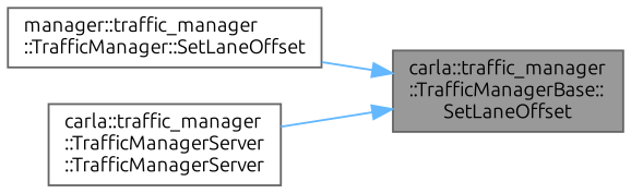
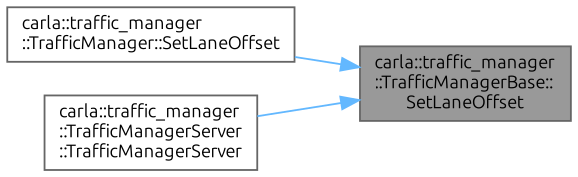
  digraph {
    rankdir=RL
    fontname=Ubuntu
    node [color=grey40 fillcolor=white fontname=Ubuntu fontsize=10 shape=box style=filled]
    edge [color=steelblue1 dir=back fontname=Ubuntu fontsize=10 labelfontname=Helvetica labelfontsize=10 style=solid]
    n1 [color=gray40 fillcolor=grey60 fontcolor=black height=0.2 label="carla::traffic_manager\l::TrafficManagerBase::\lSetLaneOffset" width=0.4]
-   n2 [height=0.2 label="manager::traffic_manager\l::TrafficManager::SetLaneOffset" width=0.4]
+   n2 [height=0.2 label="carla::traffic_manager\l::TrafficManager::SetLaneOffset" width=0.4]
    n3 [height=0.2 label="carla::traffic_manager\l::TrafficManagerServer\l::TrafficManagerServer" width=0.4]
    n1 -> n2
    n1 -> n3
  }
